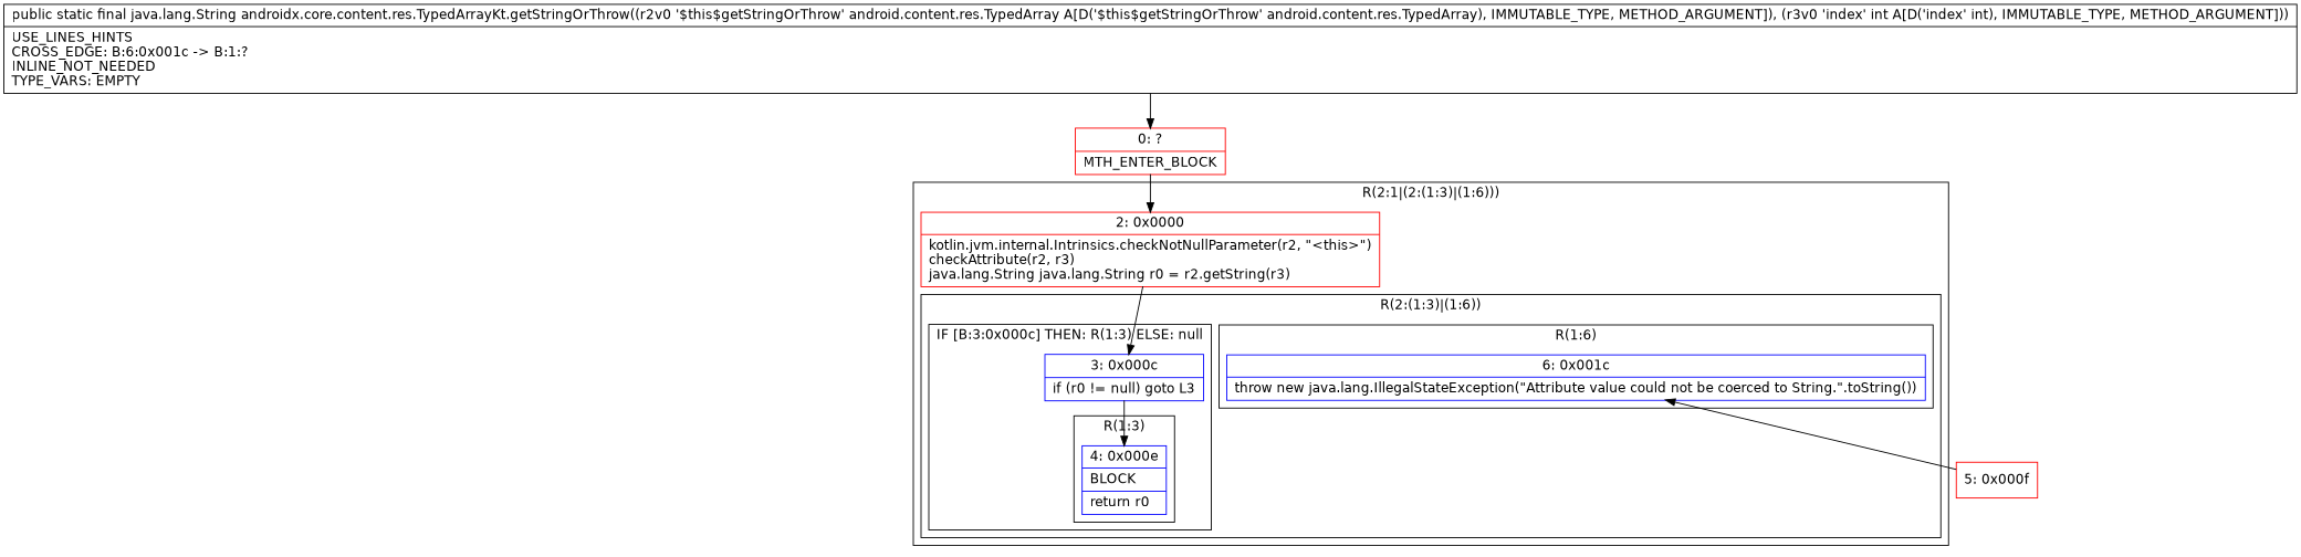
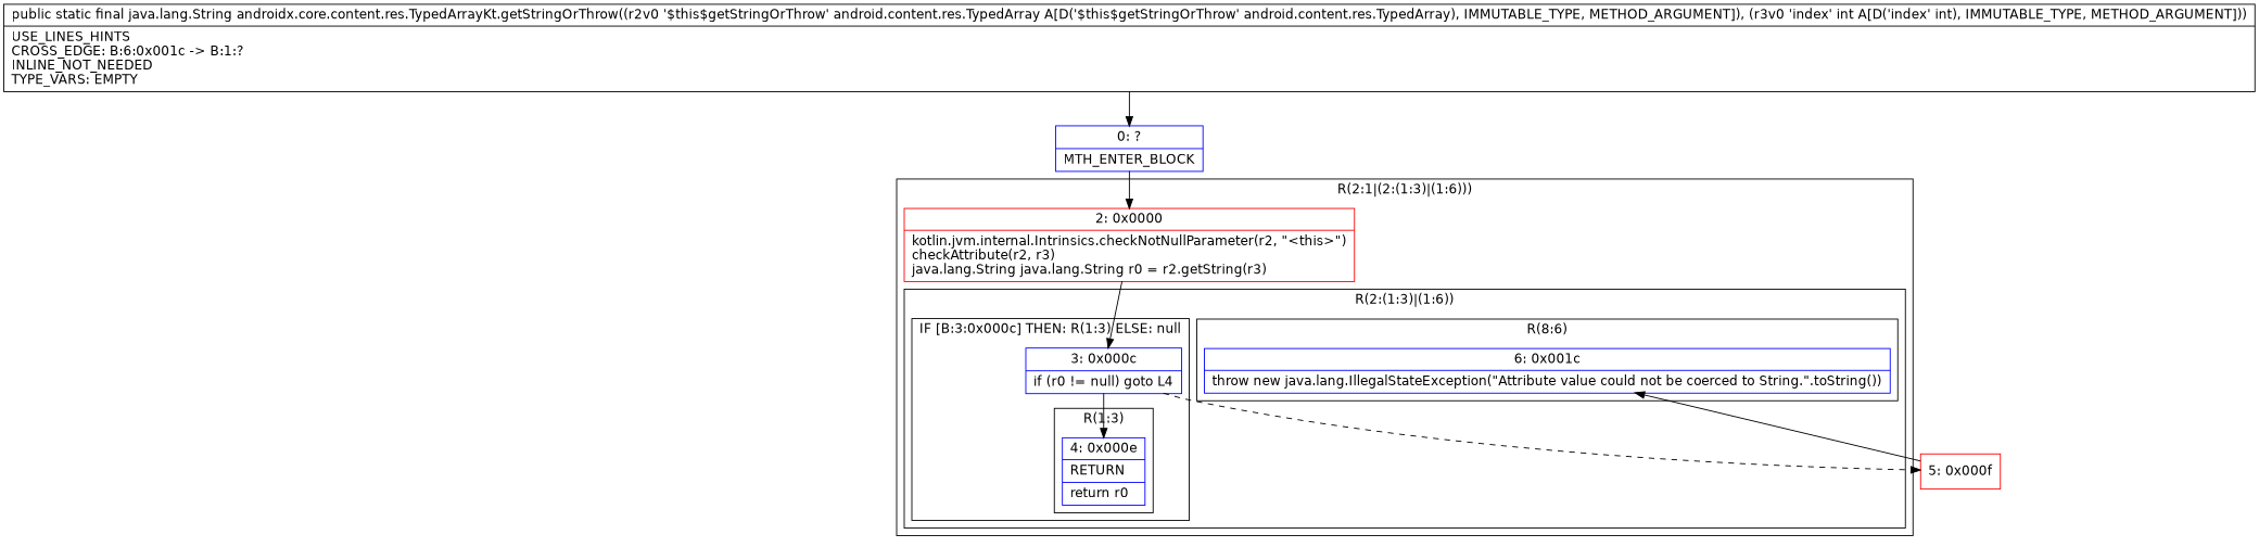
  digraph {
    fontname="DejaVu Sans"
    node [color=blue fontname="DejaVu Sans" shape=record]
    edge [fontname="DejaVu Sans"]
-   n1 [label="{4\:\ 0x000e|BLOCK\l|return r0\l}"]
-   n2 [label="{3\:\ 0x000c|if (r0 != null) goto L3\l}"]
+   n1 [label="{4\:\ 0x000e|RETURN\l|return r0\l}"]
+   n2 [label="{3\:\ 0x000c|if (r0 != null) goto L4\l}"]
    n3 [label="{6\:\ 0x001c|throw new java.lang.IllegalStateException(\"Attribute value could not be coerced to String.\".toString())\l}"]
    n4 [color=red label="{2\:\ 0x0000|kotlin.jvm.internal.Intrinsics.checkNotNullParameter(r2, \"\<this\>\")\lcheckAttribute(r2, r3)\ljava.lang.String java.lang.String r0 = r2.getString(r3)\l}"]
    n5 [color=red label="{5\:\ 0x000f}"]
-   n6 [color=red label="{0\:\ ?|MTH_ENTER_BLOCK\l}"]
+   n6 [label="{0\:\ ?|MTH_ENTER_BLOCK\l}"]
    n7 [label="{public static final java.lang.String androidx.core.content.res.TypedArrayKt.getStringOrThrow((r2v0 '$this$getStringOrThrow' android.content.res.TypedArray A[D('$this$getStringOrThrow' android.content.res.TypedArray), IMMUTABLE_TYPE, METHOD_ARGUMENT]), (r3v0 'index' int A[D('index' int), IMMUTABLE_TYPE, METHOD_ARGUMENT]))  | USE_LINES_HINTS\lCROSS_EDGE: B:6:0x001c \-\> B:1:?\lINLINE_NOT_NEEDED\lTYPE_VARS: EMPTY\l}" color=""]
    subgraph cluster_1 {
      label="R(2:1|(2:(1:3)|(1:6)))"
      n4
      subgraph cluster_2 {
        label="R(2:(1:3)|(1:6))"
        subgraph cluster_3 {
          label="IF [B:3:0x000c] THEN: R(1:3) ELSE: null"
          n2
          subgraph cluster_4 {
            label="R(1:3)"
            n1
          }
        }
        subgraph cluster_5 {
-         label="R(1:6)"
+         label="R(8:6)"
          n3
        }
      }
    }
    n2 -> n1
+   n2 -> n5 [style=dashed]
    n4 -> n2
    n5 -> n3
    n6 -> n4
    n7 -> n6
  }
